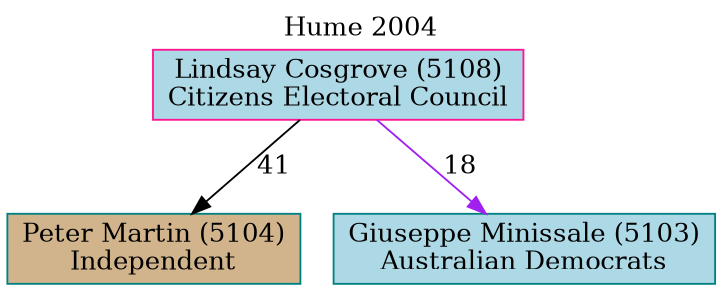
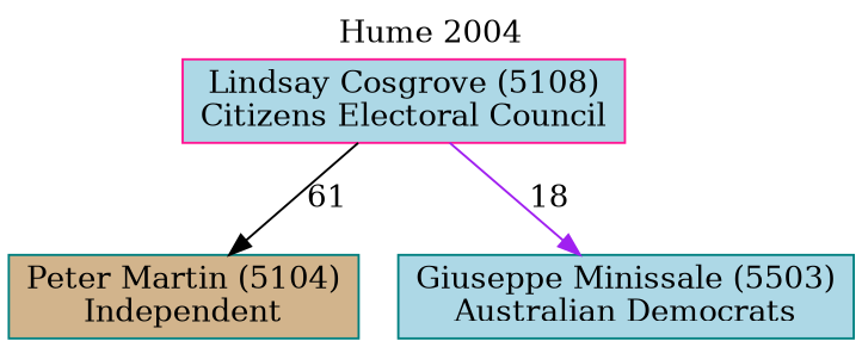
  digraph {
    label="Hume 2004"
    labelloc=t
    mclimit=10
    node [color=teal fillcolor=lightblue shape=box style=filled]
    edge [arrowhead=normal]
    n1 [fillcolor=tan label="Peter Martin (5104)\nIndependent"]
-   n2 [label="Giuseppe Minissale (5103)\nAustralian Democrats"]
+   n2 [label="Giuseppe Minissale (5503)\nAustralian Democrats"]
    n3 [color=deeppink label="Lindsay Cosgrove (5108)\nCitizens Electoral Council"]
-   n3 -> n1 [color=black label=41]
+   n3 -> n1 [color=black label=61]
    n3 -> n2 [color=purple label=18]
  }
